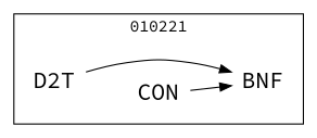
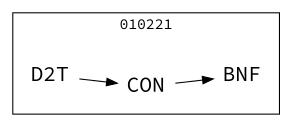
  strict digraph {
    fontname="Source Code Pro"
    rankdir=LR
    node [fontname="Source Code Pro" fontsize=20 shape=plaintext]
    edge [fontname="Source Code Pro"]
    n1 [label=CON]
    n2 [label=BNF]
    n3 [label=D2T]
    subgraph cluster_1 {
      label=010221
      labeldoc=t
      n1
      n2
      n3
    }
    n1 -> n2
-   n3 -> n2
+   n3 -> n1
  }
